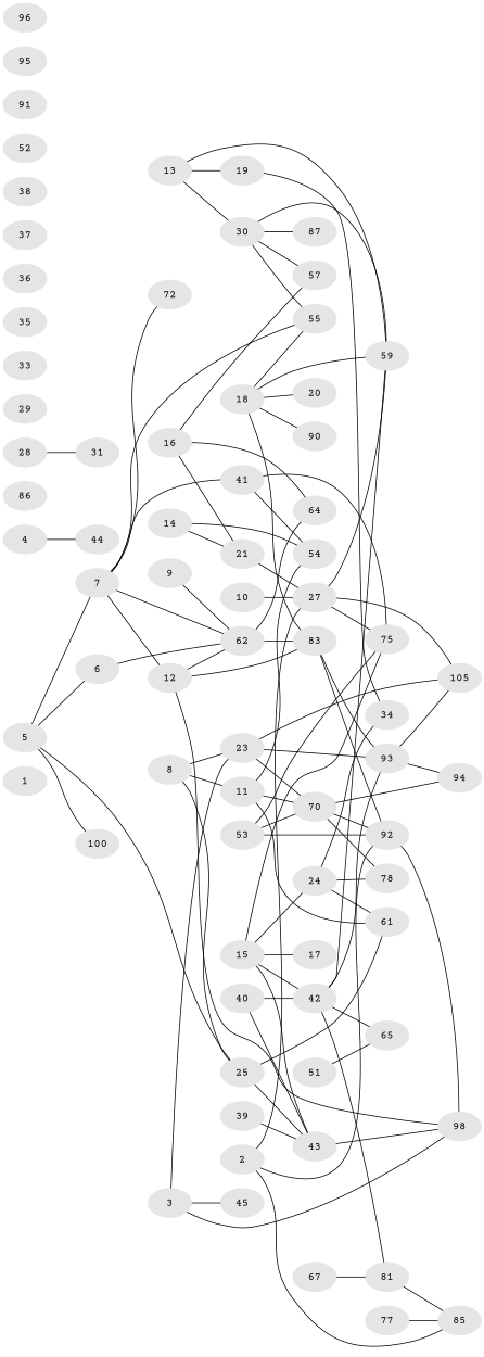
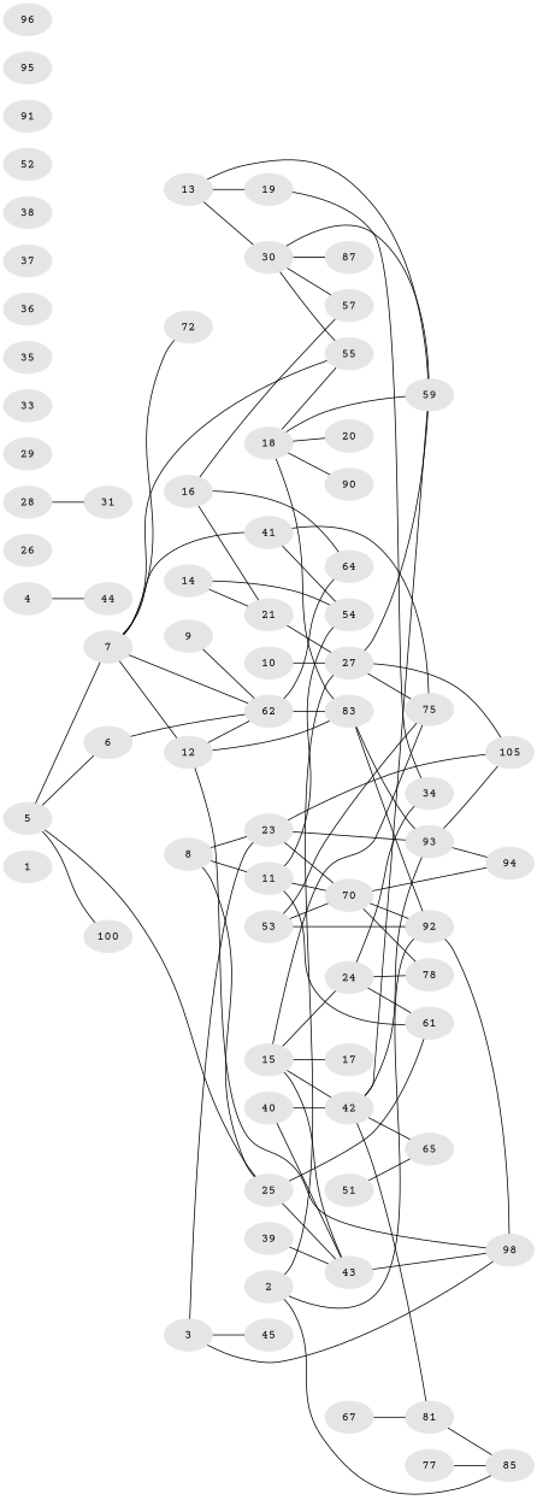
  graph {
    fontname="Courier Prime"
    rankdir=LR
    node [color=gray90 fontname="Courier Prime" style=filled]
    edge [fontname="Courier Prime"]
    1
    27 [super="+58"]
    59 [super="+102"]
    75 [super="+97"]
    105
    2
    85 [super="+106"]
    92 [super="+104"]
    98
    3 [super="+32"]
    23
    45
    70 [super="+79"]
    93 [super="+101"]
    4 [super="+22"]
    44 [super="+82"]
    5 [super="+80"]
    6
    7 [super="+76"]
    25 [super="+88"]
    100
    62 [super="+74"]
    12
    41 [super="+103"]
    55 [super="+71"]
    72
    61
    43 [super="+89"]
    83
    64
    54
    8 [super="+56"]
    11 [super="+63"]
    9
    10
    78
    94
    13 [super="+73"]
    19
    30 [super="+69"]
    34
    57 [super="+86"]
    87
    14
    21
    15 [super="+46"]
    17
    24 [super="+68"]
    42 [super="+99"]
    65
    81
    16
    18 [super="+47"]
    20
    90
-   26 [label=86]
+   26
    28 [super="+50"]
    31 [super="+48"]
    29
    33 [super="+49"]
    35
    36
    37
    38
    39
    40 [super="+84"]
    51
    52
    53 [super="+66"]
    67
    77
    91
    95
    96
    27 -- 59
    27 -- 75
    27 -- 105
    2 -- 27
    2 -- 85
    2 -- 92
    92 -- 98
    3 -- 98
    3 -- 23
    3 -- 45
    23 -- 105
    23 -- 70
    23 -- 93
    70 -- 92
    70 -- 78
    70 -- 94
    93 -- 105
    93 -- 94
    4 -- 44
    5 -- 6
    5 -- 7
    5 -- 25
    5 -- 100
    6 -- 62
    7 -- 62
    7 -- 12
    7 -- 41
    7 -- 55
    7 -- 72
    25 -- 61
    25 -- 43
    62 -- 83
    62 -- 64
    12 -- 98
    12 -- 62
    12 -- 83
    41 -- 75
    41 -- 54
    43 -- 98
    83 -- 92
    83 -- 93
    8 -- 23
    8 -- 25
    8 -- 11
    11 -- 70
    11 -- 61
    11 -- 54
    9 -- 62
    10 -- 27
    13 -- 59
    13 -- 19
    13 -- 30
    19 -- 34
    30 -- 59
    30 -- 55
    30 -- 57
    30 -- 87
    14 -- 54
    14 -- 21
    21 -- 27
    15 -- 75
    15 -- 43 [weight=2]
    15 -- 17
    15 -- 24
    15 -- 42
    24 -- 61
    24 -- 78
    24 -- 34
    42 -- 59
    42 -- 93
    42 -- 65
    42 -- 81
    81 -- 85
    16 -- 64
    16 -- 57
    16 -- 21
    18 -- 59
    18 -- 55
    18 -- 83
    18 -- 20
    18 -- 90
    28 -- 31
    39 -- 43
    40 -- 43
    40 -- 42
    51 -- 65
    53 -- 75
    53 -- 92
    53 -- 70
    67 -- 81
    77 -- 85
  }
